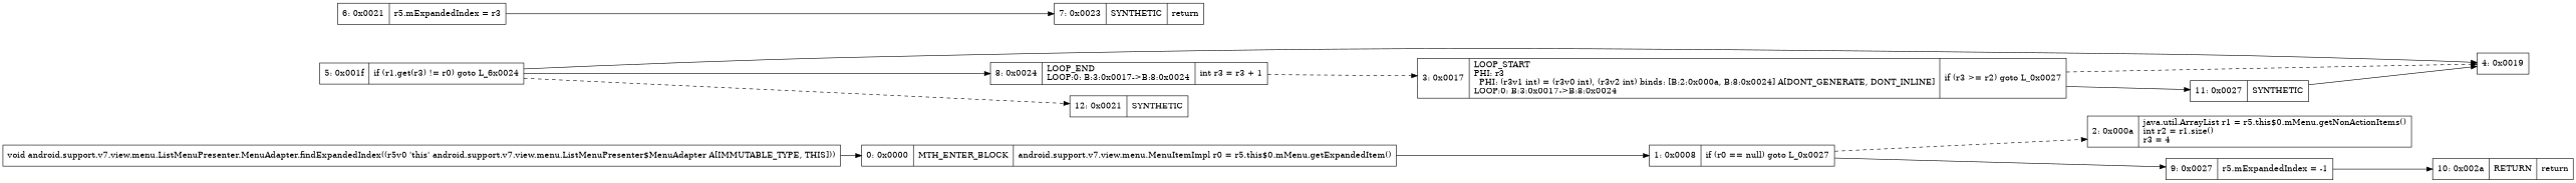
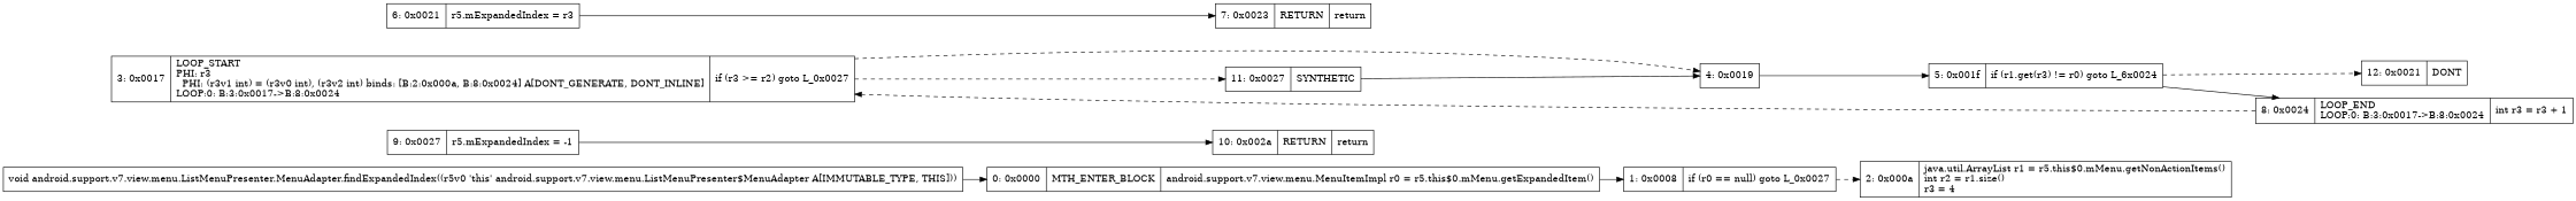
  digraph {
    rankdir=LR
    node [shape=record]
    n1 [label="{0\:\ 0x0000|MTH_ENTER_BLOCK\l|android.support.v7.view.menu.MenuItemImpl r0 = r5.this$0.mMenu.getExpandedItem()\l}"]
    n2 [label="{1\:\ 0x0008|if (r0 == null) goto L_0x0027\l}"]
    n3 [label="{2\:\ 0x000a|java.util.ArrayList r1 = r5.this$0.mMenu.getNonActionItems()\lint r2 = r1.size()\lr3 = 4\l}"]
    n4 [label="{9\:\ 0x0027|r5.mExpandedIndex = \-1\l}"]
    n5 [label="{10\:\ 0x002a|RETURN\l|return\l}"]
    n6 [label="{3\:\ 0x0017|LOOP_START\lPHI: r3 \l  PHI: (r3v1 int) = (r3v0 int), (r3v2 int) binds: [B:2:0x000a, B:8:0x0024] A[DONT_GENERATE, DONT_INLINE]\lLOOP:0: B:3:0x0017\-\>B:8:0x0024\l|if (r3 \>= r2) goto L_0x0027\l}"]
    n7 [label="{4\:\ 0x0019}"]
    n8 [label="{11\:\ 0x0027|SYNTHETIC\l}"]
    n9 [label="{5\:\ 0x001f|if (r1.get(r3) != r0) goto L_6x0024\l}"]
    n10 [label="{8\:\ 0x0024|LOOP_END\lLOOP:0: B:3:0x0017\-\>B:8:0x0024\l|int r3 = r3 + 1\l}"]
-   n11 [label="{12\:\ 0x0021|SYNTHETIC\l}"]
+   n11 [label="{12\:\ 0x0021|DONT\l}"]
    n12 [label="{6\:\ 0x0021|r5.mExpandedIndex = r3\l}"]
-   n13 [label="{7\:\ 0x0023|SYNTHETIC\l|return\l}"]
+   n13 [label="{7\:\ 0x0023|RETURN\l|return\l}"]
    n14 [label="{void android.support.v7.view.menu.ListMenuPresenter.MenuAdapter.findExpandedIndex((r5v0 'this' android.support.v7.view.menu.ListMenuPresenter$MenuAdapter A[IMMUTABLE_TYPE, THIS])) }"]
    n1 -> n2
    n2 -> n3 [style=dashed]
-   n2 -> n4
    n4 -> n5
    n6 -> n7 [style=dashed]
-   n6 -> n8
-   n9 -> n7
+   n6 -> n8 [style=dashed]
+   n7 -> n9
    n8 -> n7
    n9 -> n10
    n9 -> n11 [style=dashed]
    n10 -> n6 [style=dashed]
    n12 -> n13
    n14 -> n1
  }
